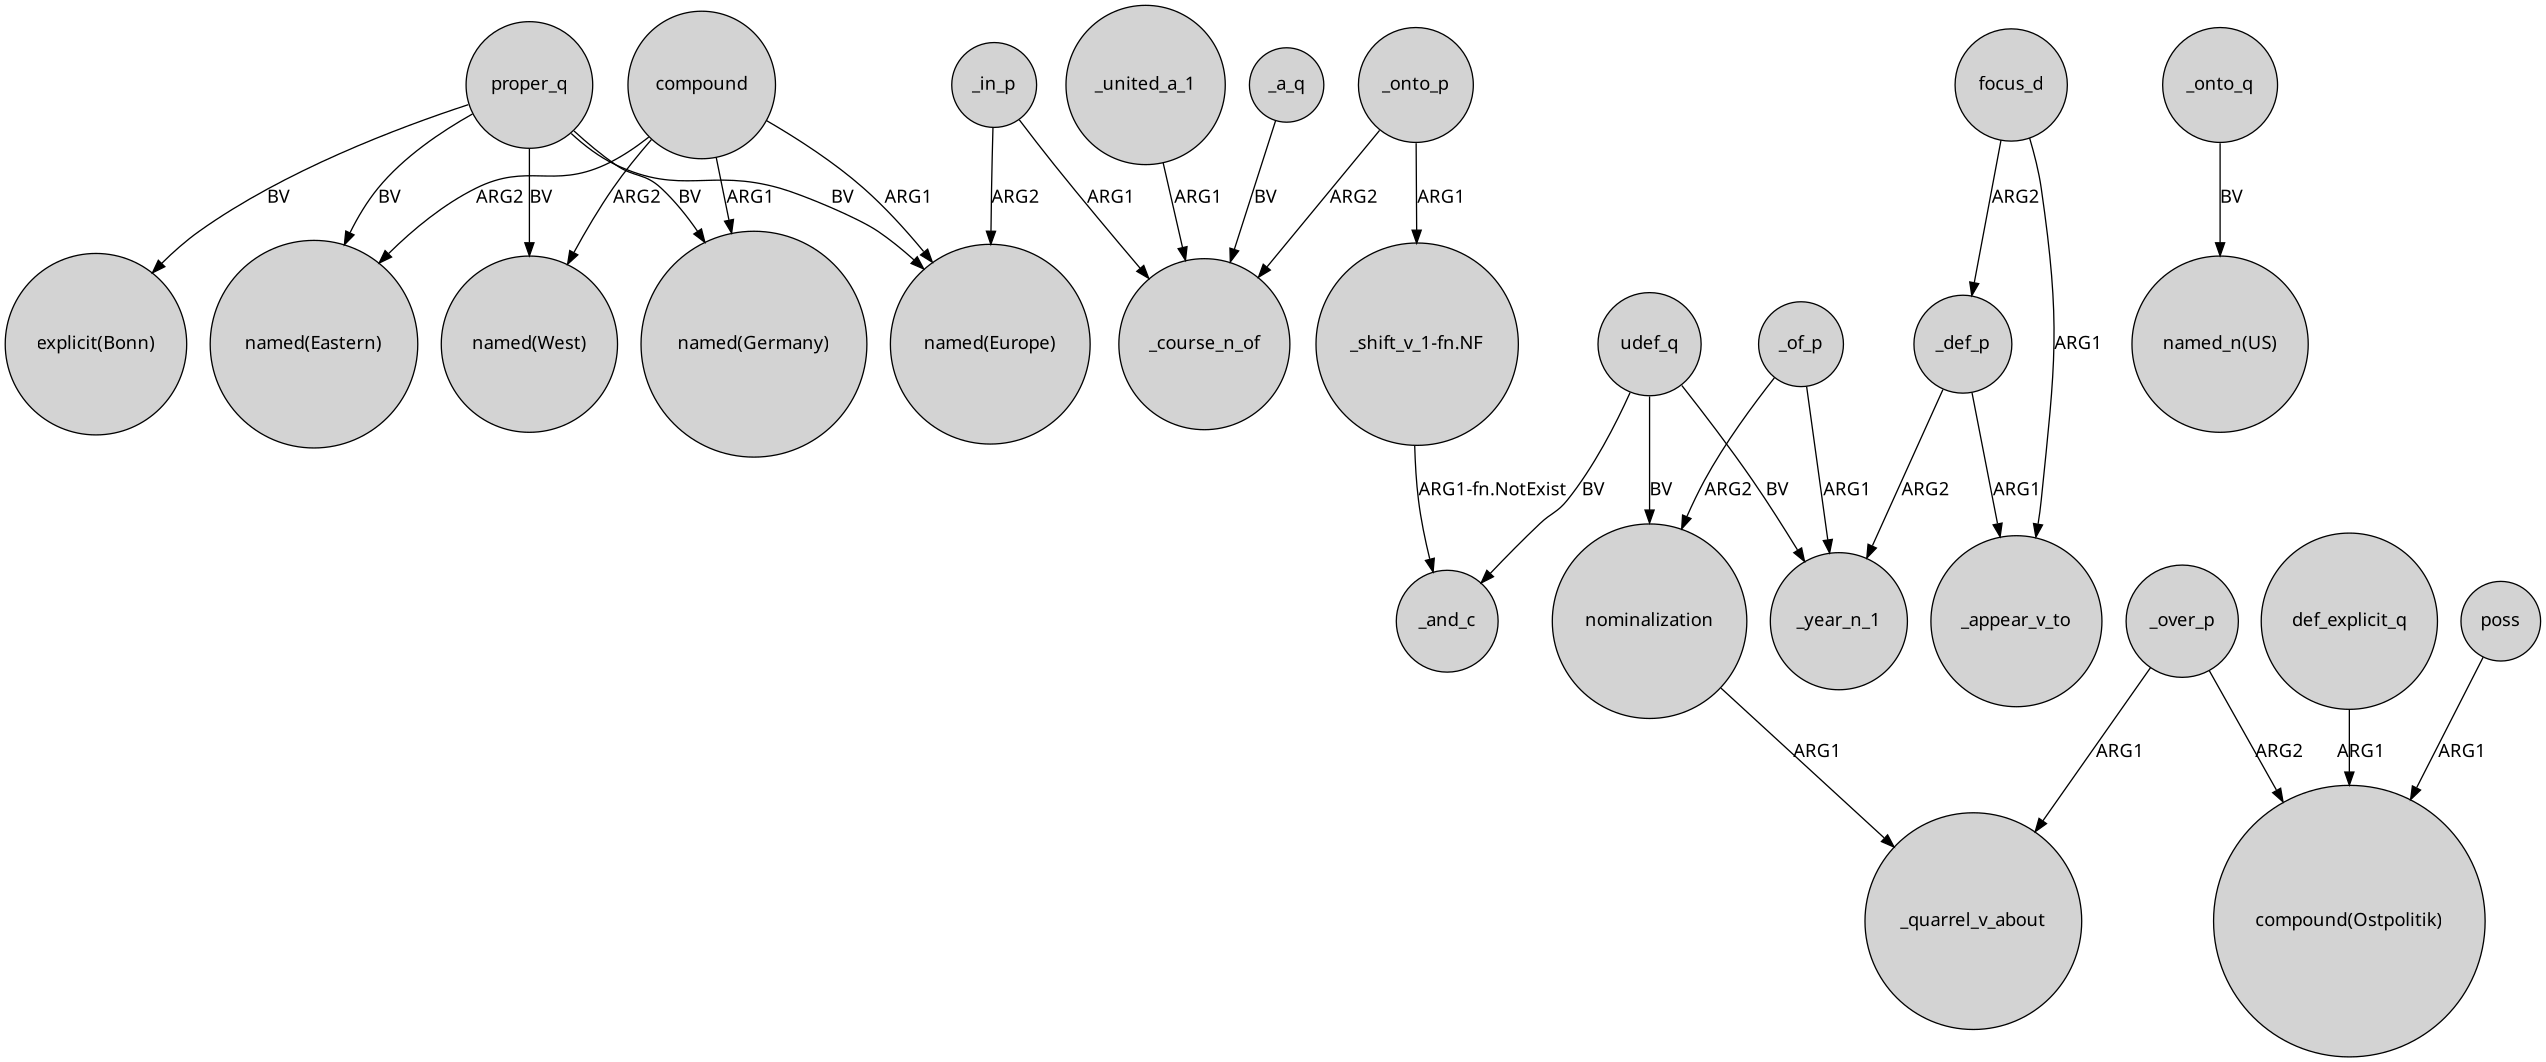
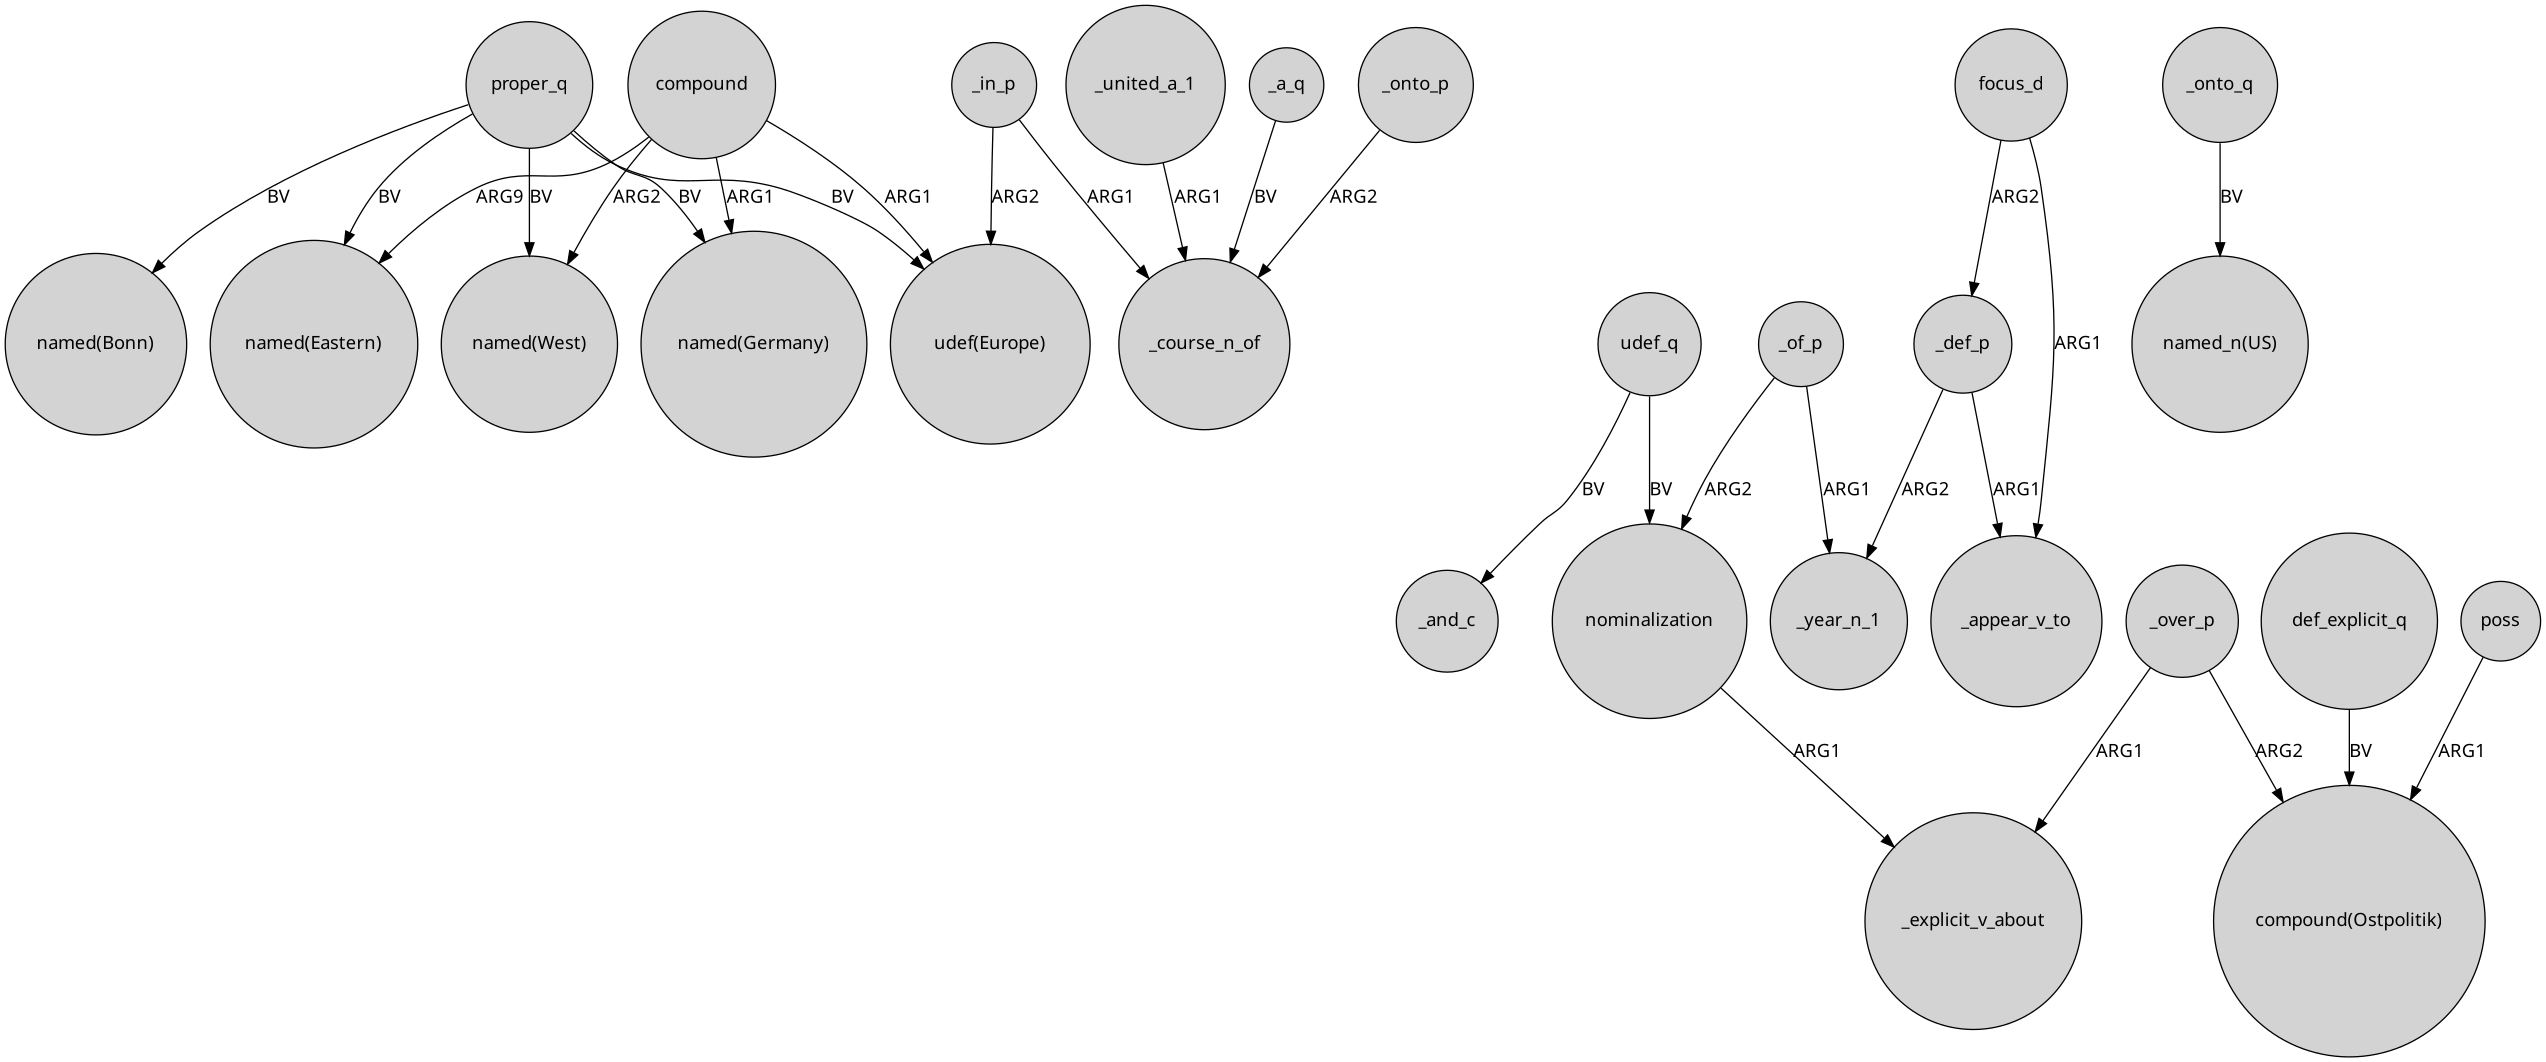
  digraph {
    fontname="Noto Sans"
    node [fontname="Noto Sans" shape=circle style=filled]
    edge [fontname="Noto Sans"]
    proper_q
-   "named(Bonn)" [label="explicit(Bonn)"]
+   "named(Bonn)"
    "named(West)"
    "named(Germany)"
-   "named(Europe)"
+   "named(Europe)" [label="udef(Europe)"]
    "named(Eastern)"
    compound
    n8 [label=_def_p]
    focus_d
    _appear_v_to
    _year_n_1
    nominalization
-   _quarrel_v_about
+   _quarrel_v_about [label=_explicit_v_about]
    _over_p
    n15 [label="compound(Ostpolitik)"]
    _in_p
    _course_n_of
    poss
    _united_a_1
    _of_p
    _onto_p
-   "_shift_v_1-fn.NF"
    _and_c
    n24 [label=_onto_q]
    "named_n(US)"
    _a_q
    udef_q
    def_explicit_q
    proper_q -> "named(Bonn)" [label=BV]
    proper_q -> "named(West)" [label=BV]
    proper_q -> "named(Germany)" [label=BV]
    proper_q -> "named(Europe)" [label=BV]
    proper_q -> "named(Eastern)" [label=BV]
    compound -> "named(West)" [label=ARG2]
    compound -> "named(Germany)" [label=ARG1]
    compound -> "named(Europe)" [label=ARG1]
-   compound -> "named(Eastern)" [label=ARG2]
+   compound -> "named(Eastern)" [label=ARG9]
    n8 -> _appear_v_to [label=ARG1]
    n8 -> _year_n_1 [label=ARG2]
    focus_d -> n8 [label=ARG2]
    focus_d -> _appear_v_to [label=ARG1]
    nominalization -> _quarrel_v_about [label=ARG1]
    _over_p -> _quarrel_v_about [label=ARG1]
    _over_p -> n15 [label=ARG2]
    _in_p -> "named(Europe)" [label=ARG2]
    _in_p -> _course_n_of [label=ARG1]
    poss -> n15 [label=ARG1]
    _united_a_1 -> _course_n_of [label=ARG1]
    _of_p -> _year_n_1 [label=ARG1]
    _of_p -> nominalization [label=ARG2]
    _onto_p -> _course_n_of [label=ARG2]
-   _onto_p -> "_shift_v_1-fn.NF" [label=ARG1]
-   "_shift_v_1-fn.NF" -> _and_c [label="ARG1-fn.NotExist"]
    n24 -> "named_n(US)" [label=BV]
    _a_q -> _course_n_of [label=BV]
-   udef_q -> _year_n_1 [label=BV]
    udef_q -> nominalization [label=BV]
    udef_q -> _and_c [label=BV]
-   def_explicit_q -> n15 [label=ARG1]
+   def_explicit_q -> n15 [label=BV]
  }
